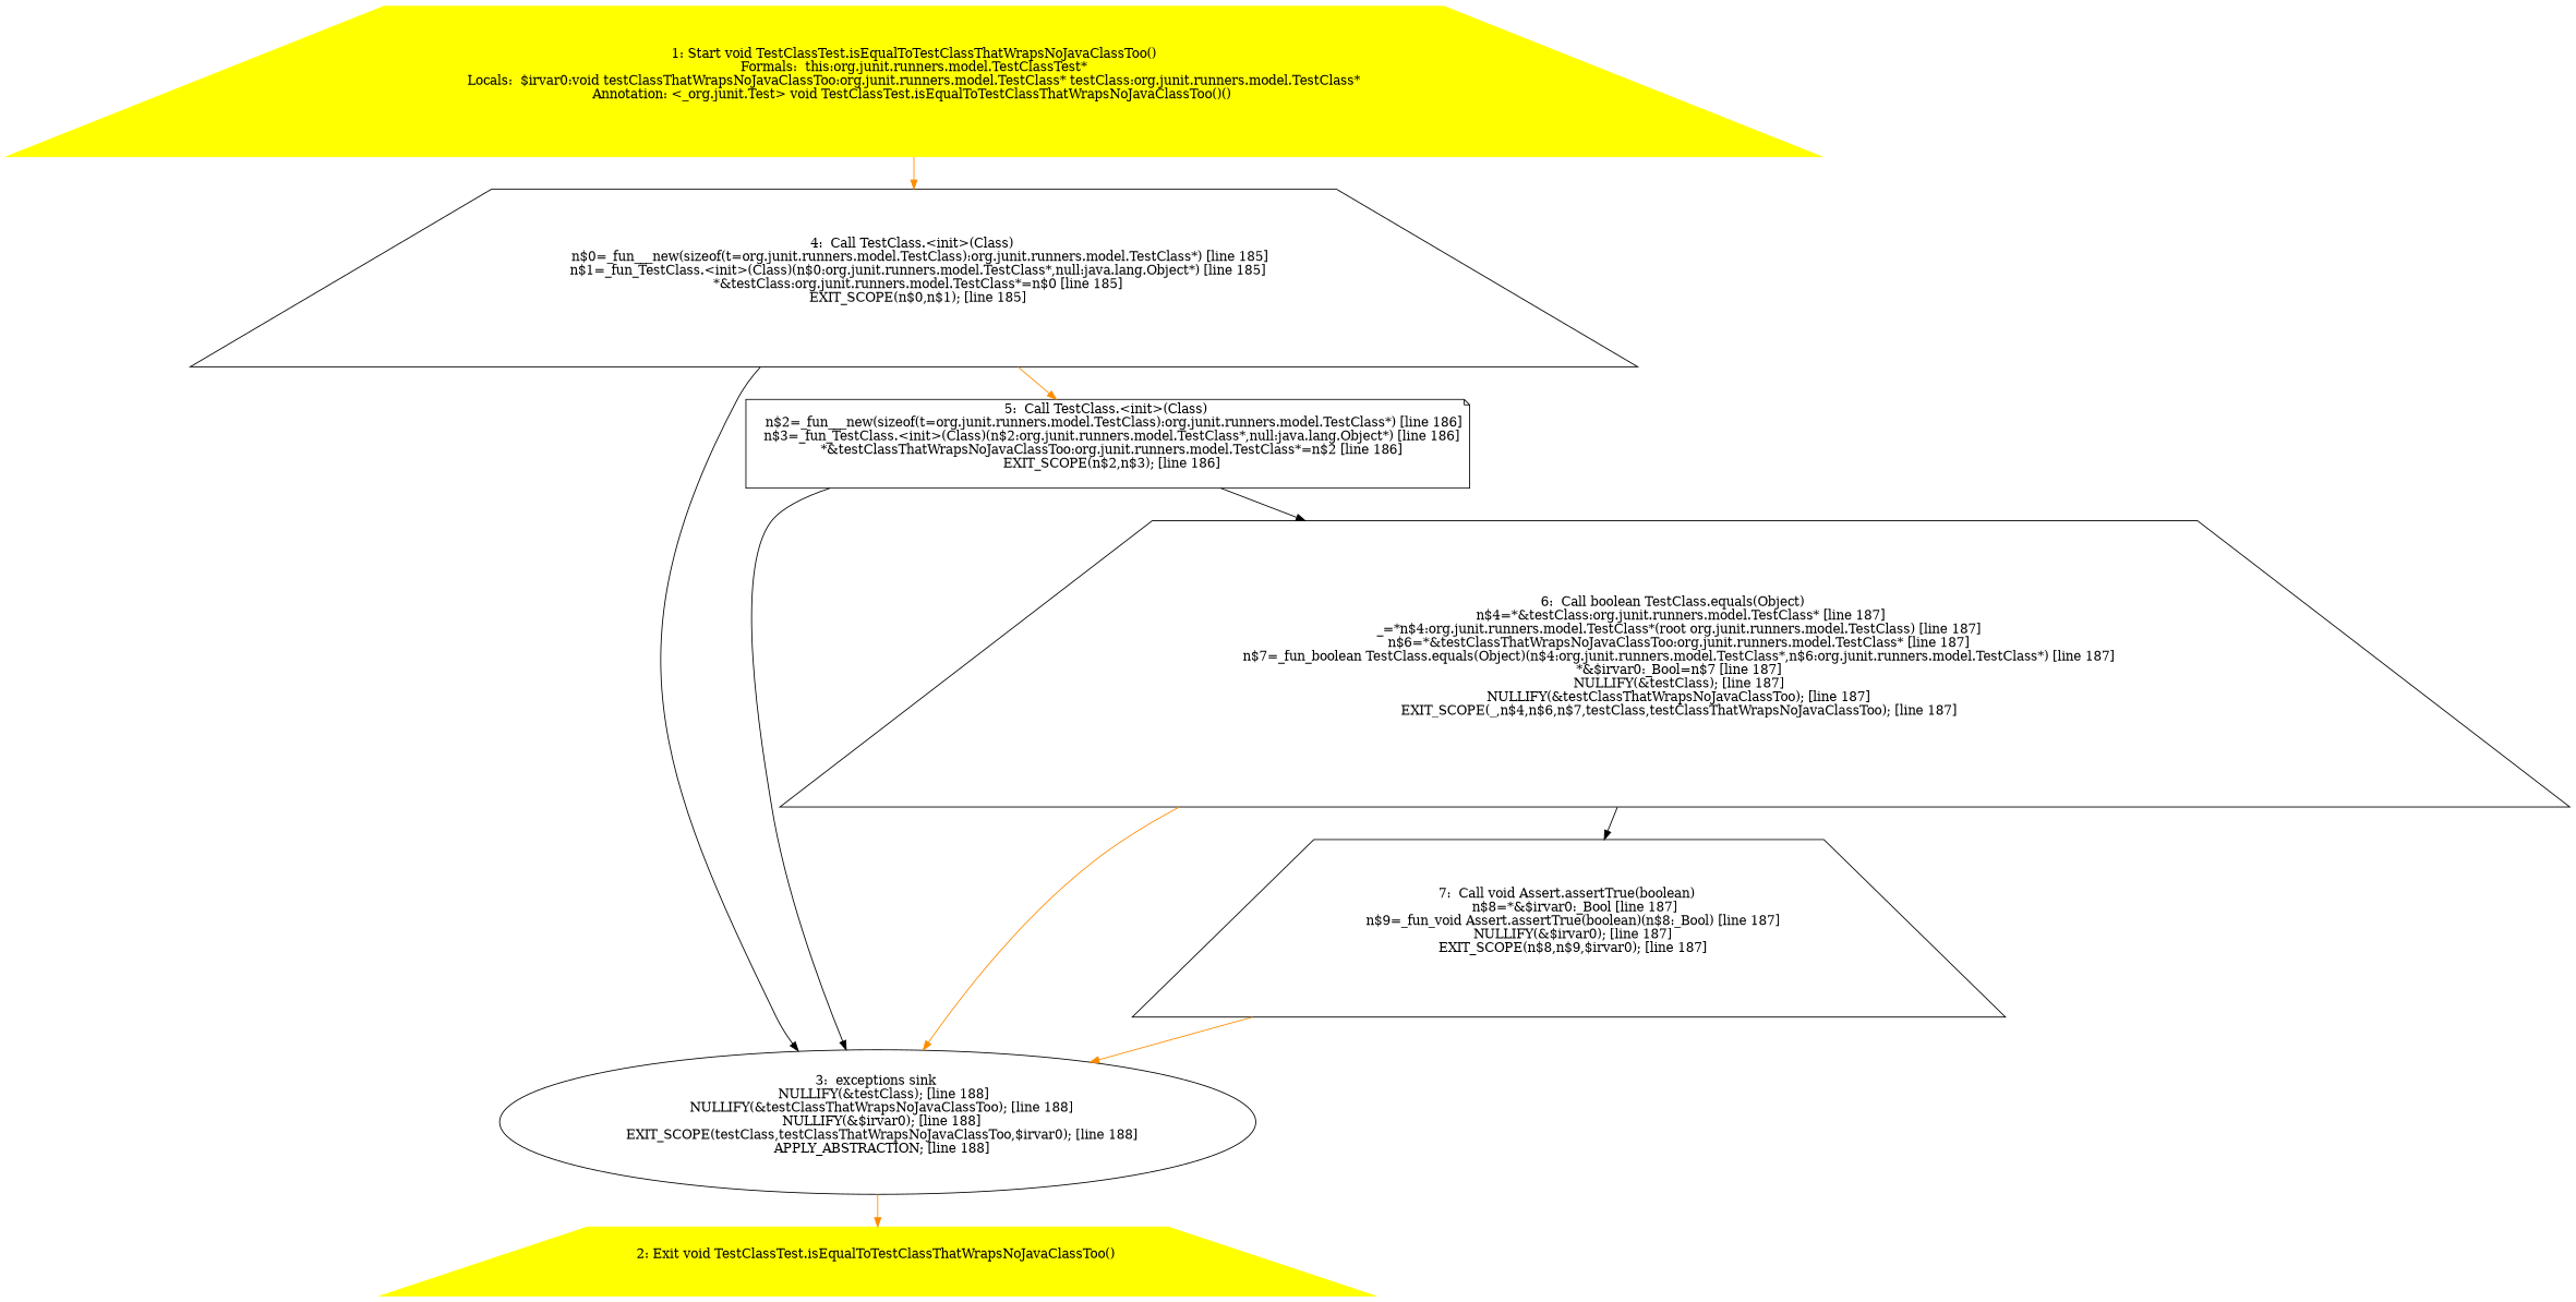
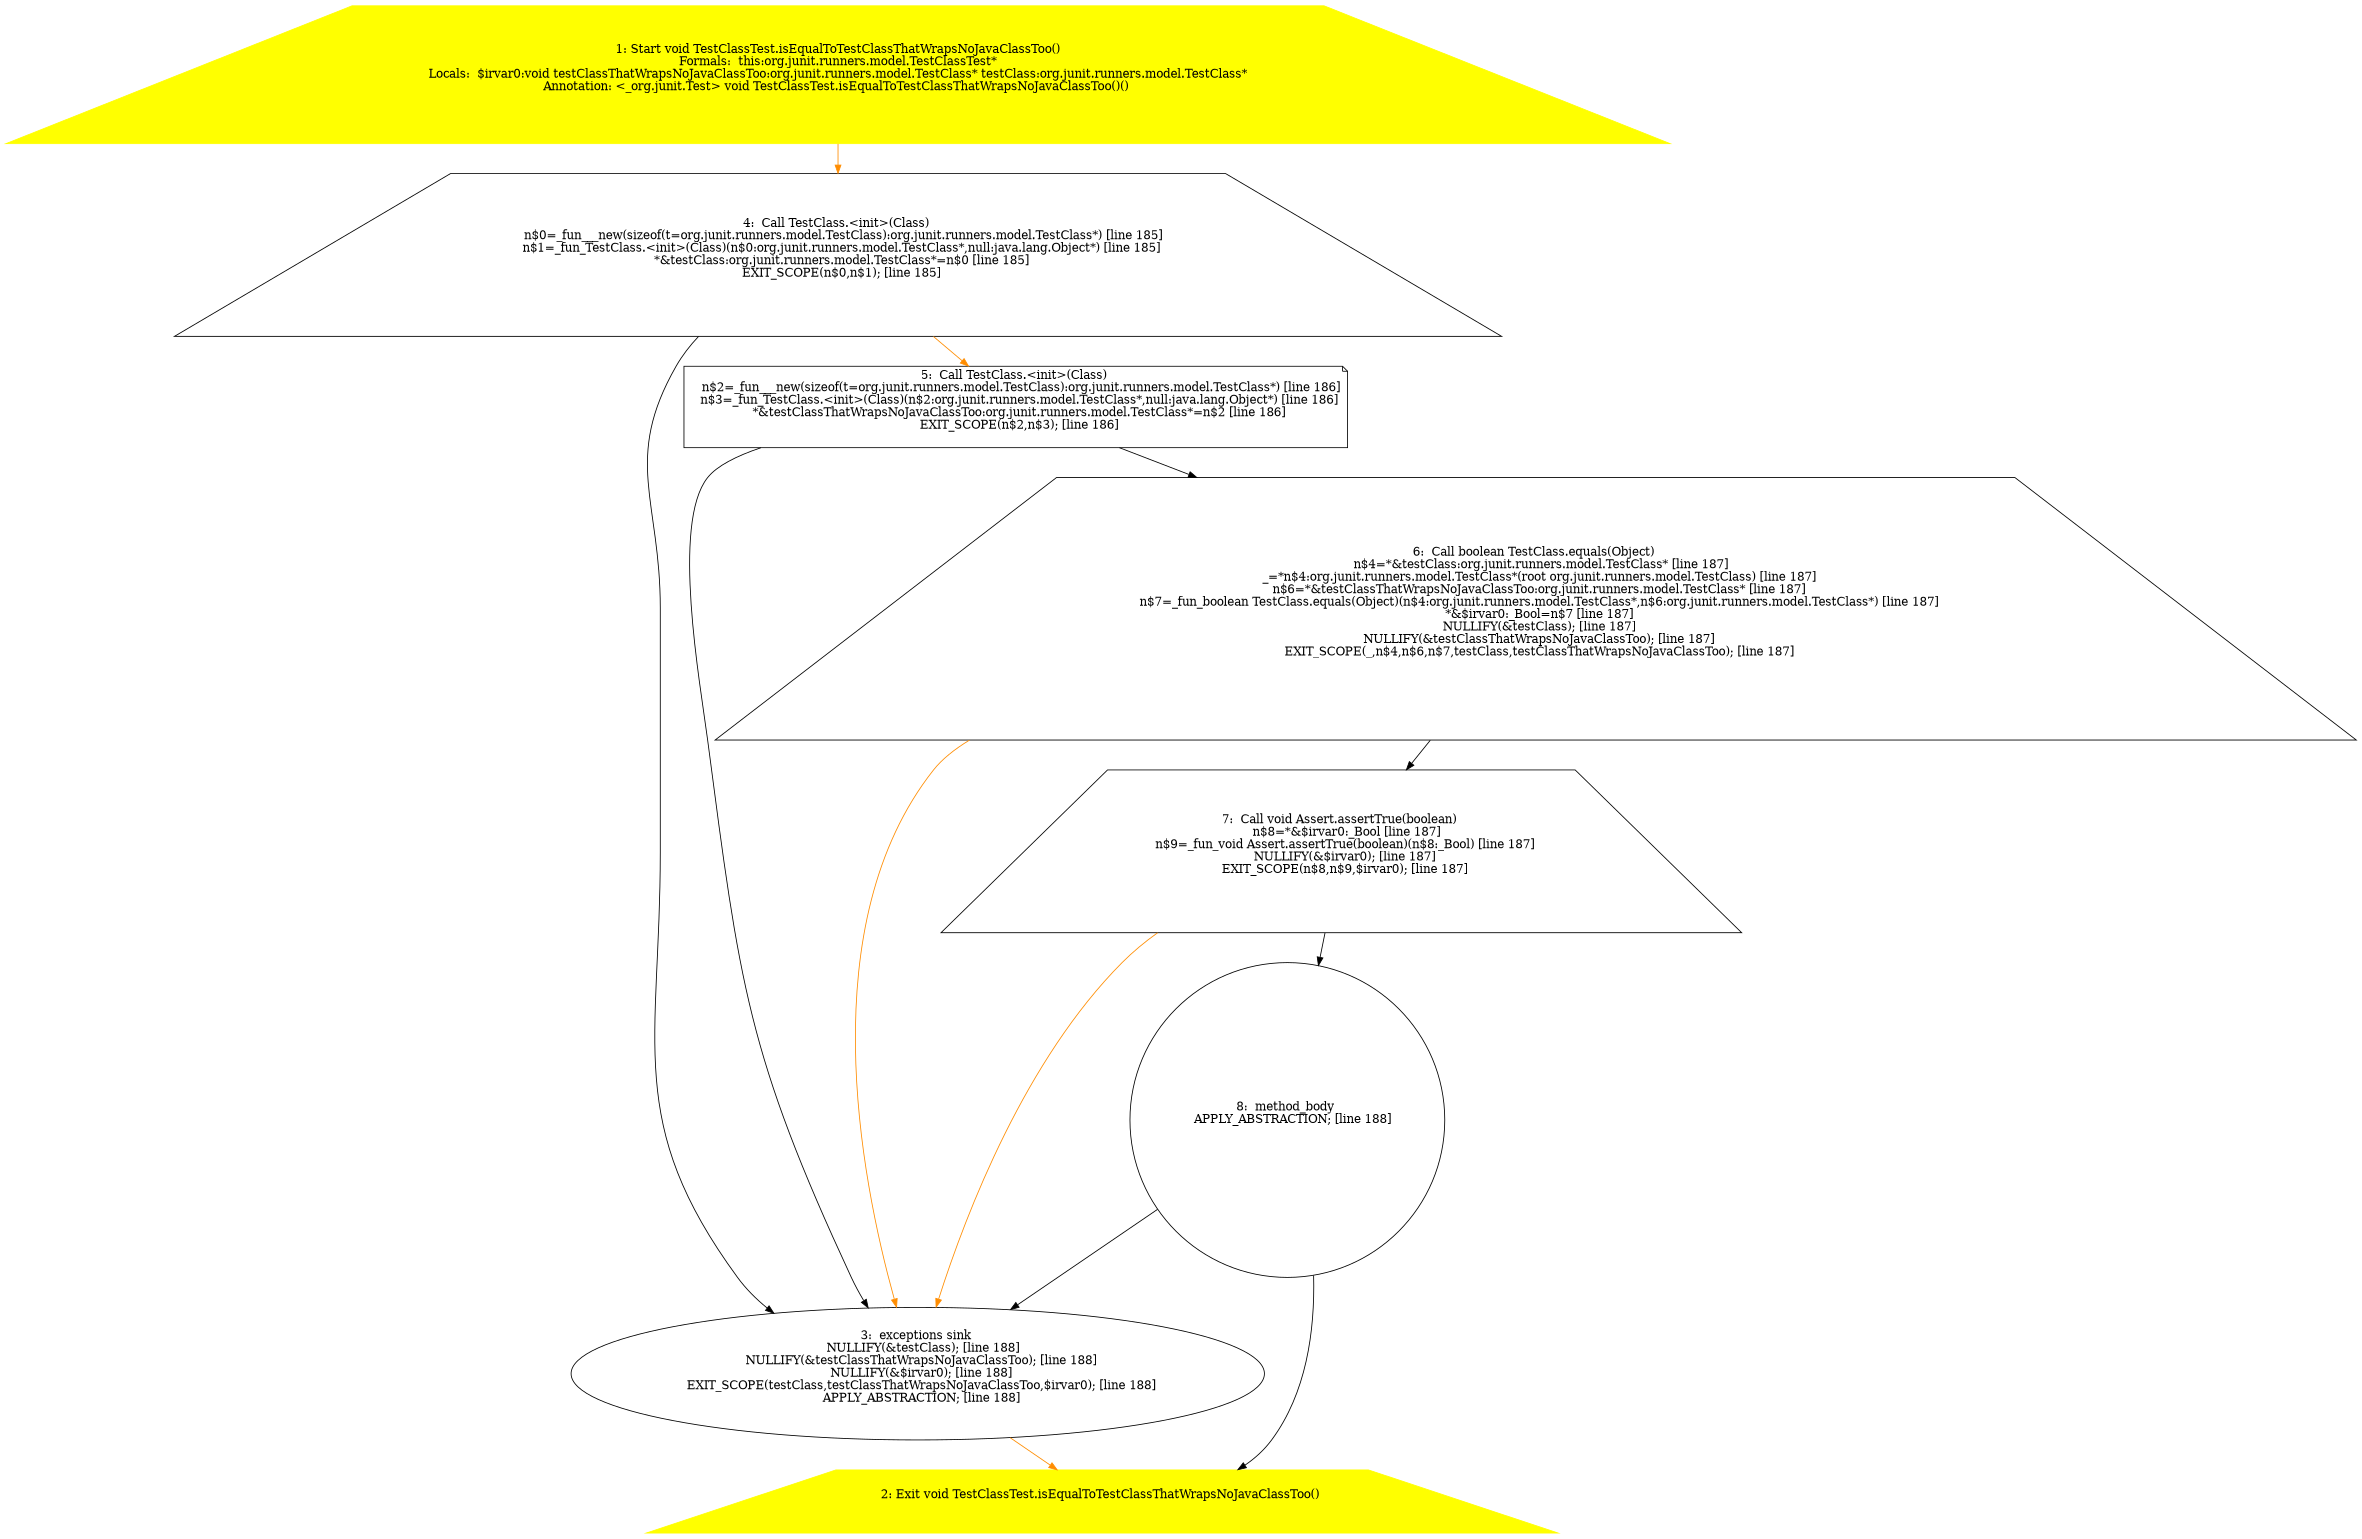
  digraph {
    node [shape=trapezium]
    edge [color=black]
    n1 [color=yellow label="1: Start void TestClassTest.isEqualToTestClassThatWrapsNoJavaClassToo()\nFormals:  this:org.junit.runners.model.TestClassTest*\nLocals:  $irvar0:void testClassThatWrapsNoJavaClassToo:org.junit.runners.model.TestClass* testClass:org.junit.runners.model.TestClass*\nAnnotation: <_org.junit.Test> void TestClassTest.isEqualToTestClassThatWrapsNoJavaClassToo()() \n  " style=filled]
    n2 [label="4:  Call TestClass.<init>(Class) \n   n$0=_fun___new(sizeof(t=org.junit.runners.model.TestClass):org.junit.runners.model.TestClass*) [line 185]\n  n$1=_fun_TestClass.<init>(Class)(n$0:org.junit.runners.model.TestClass*,null:java.lang.Object*) [line 185]\n  *&testClass:org.junit.runners.model.TestClass*=n$0 [line 185]\n  EXIT_SCOPE(n$0,n$1); [line 185]\n "]
    n3 [label="3:  exceptions sink \n   NULLIFY(&testClass); [line 188]\n  NULLIFY(&testClassThatWrapsNoJavaClassToo); [line 188]\n  NULLIFY(&$irvar0); [line 188]\n  EXIT_SCOPE(testClass,testClassThatWrapsNoJavaClassToo,$irvar0); [line 188]\n  APPLY_ABSTRACTION; [line 188]\n " shape=ellipse]
    n4 [label="5:  Call TestClass.<init>(Class) \n   n$2=_fun___new(sizeof(t=org.junit.runners.model.TestClass):org.junit.runners.model.TestClass*) [line 186]\n  n$3=_fun_TestClass.<init>(Class)(n$2:org.junit.runners.model.TestClass*,null:java.lang.Object*) [line 186]\n  *&testClassThatWrapsNoJavaClassToo:org.junit.runners.model.TestClass*=n$2 [line 186]\n  EXIT_SCOPE(n$2,n$3); [line 186]\n " shape=note]
    n5 [color=yellow label="2: Exit void TestClassTest.isEqualToTestClassThatWrapsNoJavaClassToo() \n  " style=filled]
    n6 [label="6:  Call boolean TestClass.equals(Object) \n   n$4=*&testClass:org.junit.runners.model.TestClass* [line 187]\n  _=*n$4:org.junit.runners.model.TestClass*(root org.junit.runners.model.TestClass) [line 187]\n  n$6=*&testClassThatWrapsNoJavaClassToo:org.junit.runners.model.TestClass* [line 187]\n  n$7=_fun_boolean TestClass.equals(Object)(n$4:org.junit.runners.model.TestClass*,n$6:org.junit.runners.model.TestClass*) [line 187]\n  *&$irvar0:_Bool=n$7 [line 187]\n  NULLIFY(&testClass); [line 187]\n  NULLIFY(&testClassThatWrapsNoJavaClassToo); [line 187]\n  EXIT_SCOPE(_,n$4,n$6,n$7,testClass,testClassThatWrapsNoJavaClassToo); [line 187]\n "]
    n7 [label="7:  Call void Assert.assertTrue(boolean) \n   n$8=*&$irvar0:_Bool [line 187]\n  n$9=_fun_void Assert.assertTrue(boolean)(n$8:_Bool) [line 187]\n  NULLIFY(&$irvar0); [line 187]\n  EXIT_SCOPE(n$8,n$9,$irvar0); [line 187]\n "]
+   n8 [label="8:  method_body \n   APPLY_ABSTRACTION; [line 188]\n " shape=circle]
    n1 -> n2 [color=darkorange]
    n2 -> n3
    n2 -> n4 [color=darkorange]
    n3 -> n5 [color=darkorange]
    n4 -> n3
    n4 -> n6
    n6 -> n3 [color=darkorange]
    n6 -> n7
    n7 -> n3 [color=darkorange]
+   n7 -> n8
+   n8 -> n3
+   n8 -> n5
  }
